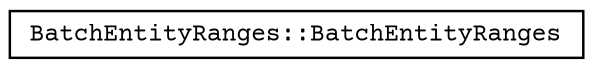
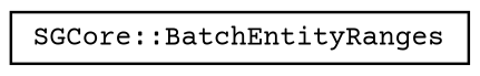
  digraph {
    rankdir=LR
    fontname="Courier Prime"
-   n1 [color=black fillcolor=white fontname="Courier Prime" fontsize=10 height=0.2 label="BatchEntityRanges::BatchEntityRanges" shape=record style=filled width=0.4]
+   n1 [color=black fillcolor=white fontname="Courier Prime" fontsize=10 height=0.2 label="SGCore::BatchEntityRanges" shape=record style=filled width=0.4]
  }
